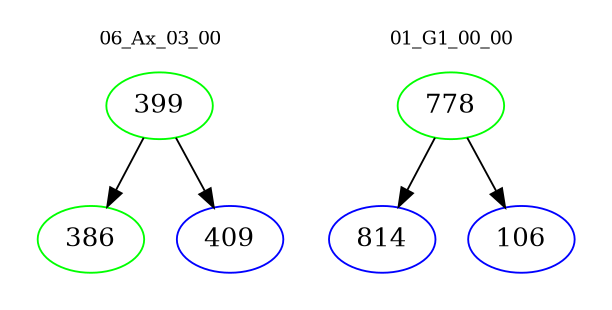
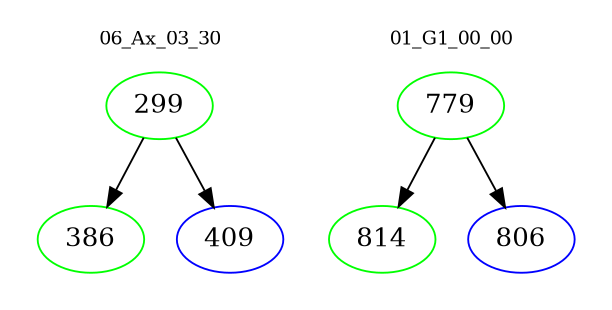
  digraph {
    node [color=green]
    edge [color=black]
-   n1 [label=399]
+   n1 [label=299]
    n2 [label=386]
    n3 [color=blue label=409]
-   n4 [label=778]
-   n5 [color=blue label=814]
-   n6 [color=blue label=106]
+   n4 [label=779]
+   n5 [label=814]
+   n6 [color=blue label=806]
    subgraph cluster_1 {
      color=white
      fontsize=10
-     label="06_Ax_03_00"
+     label="06_Ax_03_30"
      n1
      n2
      n3
    }
    subgraph cluster_2 {
      color=white
      fontsize=10
      label="01_G1_00_00"
      n4
      n5
      n6
    }
    n1 -> n2
    n1 -> n3
    n4 -> n5
    n4 -> n6
  }
